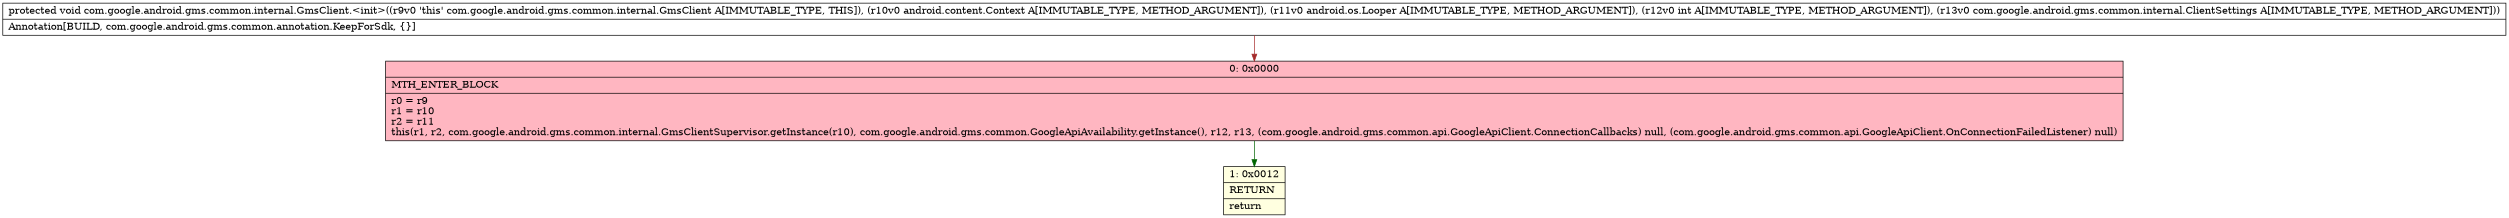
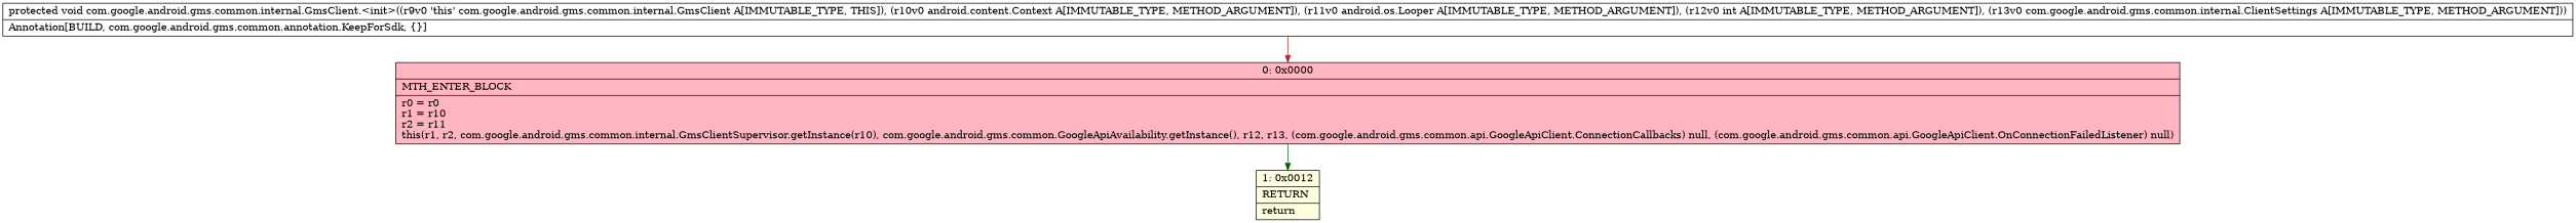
  digraph {
    node [shape=record style=filled]
-   n1 [label="{0\:\ 0x0000|MTH_ENTER_BLOCK\l|r0 = r9\lr1 = r10\lr2 = r11\lthis(r1, r2, com.google.android.gms.common.internal.GmsClientSupervisor.getInstance(r10), com.google.android.gms.common.GoogleApiAvailability.getInstance(), r12, r13, (com.google.android.gms.common.api.GoogleApiClient.ConnectionCallbacks) null, (com.google.android.gms.common.api.GoogleApiClient.OnConnectionFailedListener) null)\l}" fillcolor=lightpink]
+   n1 [label="{0\:\ 0x0000|MTH_ENTER_BLOCK\l|r0 = r0\lr1 = r10\lr2 = r11\lthis(r1, r2, com.google.android.gms.common.internal.GmsClientSupervisor.getInstance(r10), com.google.android.gms.common.GoogleApiAvailability.getInstance(), r12, r13, (com.google.android.gms.common.api.GoogleApiClient.ConnectionCallbacks) null, (com.google.android.gms.common.api.GoogleApiClient.OnConnectionFailedListener) null)\l}" fillcolor=lightpink]
    n2 [label="{1\:\ 0x0012|RETURN\l|return\l}" fillcolor=lightyellow]
    n3 [label="{protected void com.google.android.gms.common.internal.GmsClient.\<init\>((r9v0 'this' com.google.android.gms.common.internal.GmsClient A[IMMUTABLE_TYPE, THIS]), (r10v0 android.content.Context A[IMMUTABLE_TYPE, METHOD_ARGUMENT]), (r11v0 android.os.Looper A[IMMUTABLE_TYPE, METHOD_ARGUMENT]), (r12v0 int A[IMMUTABLE_TYPE, METHOD_ARGUMENT]), (r13v0 com.google.android.gms.common.internal.ClientSettings A[IMMUTABLE_TYPE, METHOD_ARGUMENT]))  | Annotation[BUILD, com.google.android.gms.common.annotation.KeepForSdk, \{\}]\l}" fillcolor=white]
    n1 -> n2 [color=darkgreen]
    n3 -> n1 [color=brown]
  }
